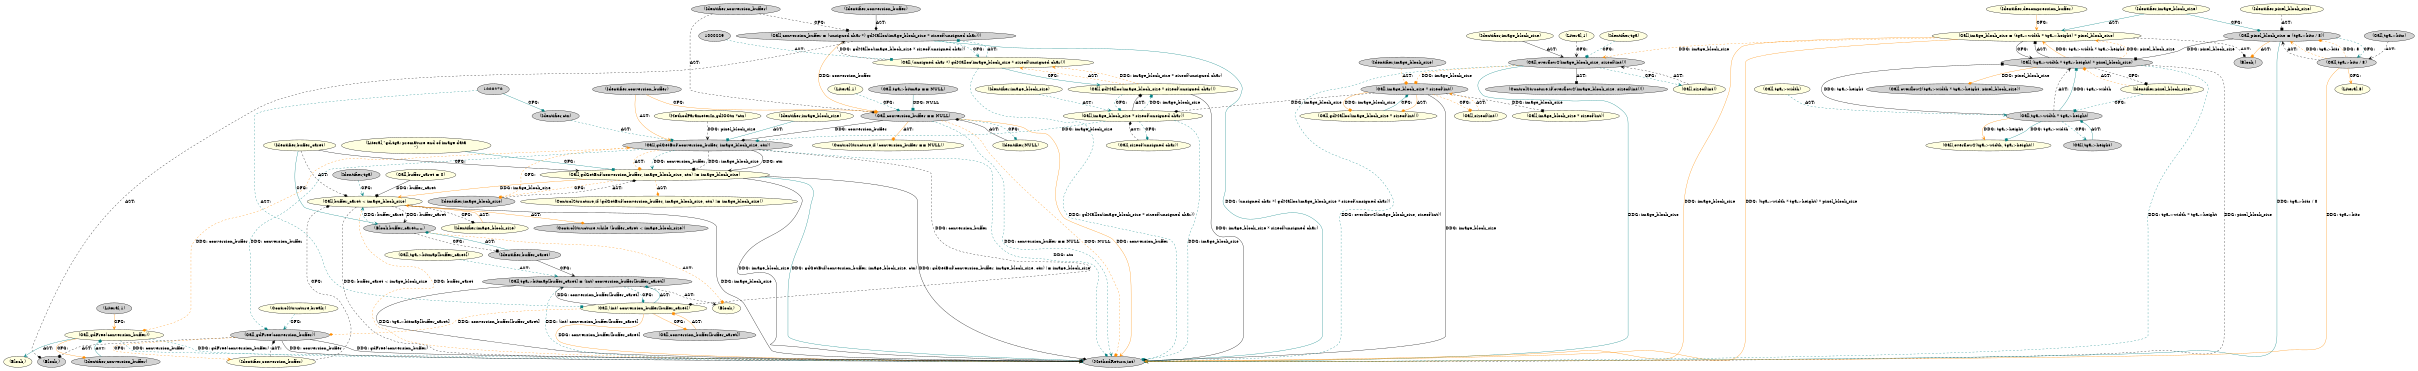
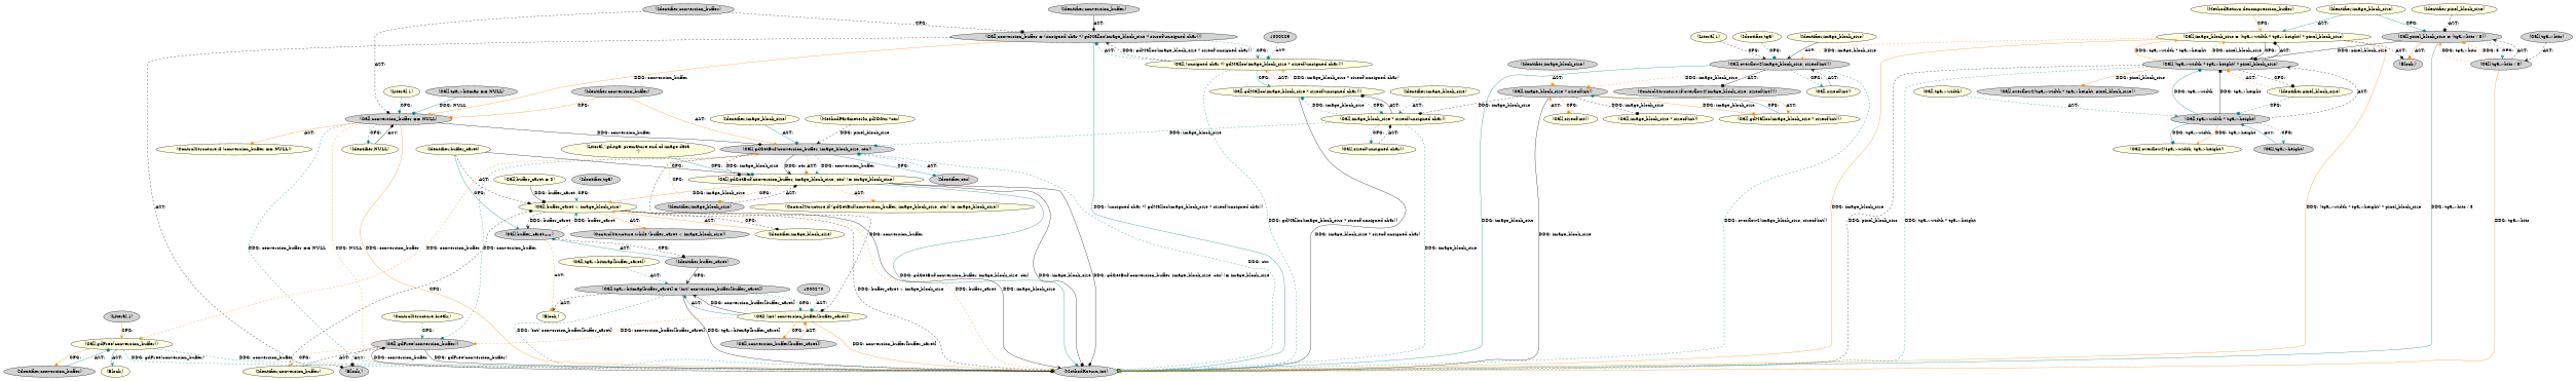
  digraph {
    node [fillcolor=lightyellow style=filled]
    edge [arrowhead=vee color=teal style=dashed]
    n1 [fillcolor=lightgrey label="(Call,conversion_buffer = (unsigned char *) gdMalloc(image_block_size * sizeof(unsigned char)))"]
    n2 [label="(Call,(unsigned char *) gdMalloc(image_block_size * sizeof(unsigned char)))"]
    n3 [fillcolor=lightgrey label="(Call,conversion_buffer == NULL)"]
    n4 [fillcolor=lightgrey label="(Block,)"]
    n5 [fillcolor=lightgrey label="(MethodReturn,int)"]
    n6 [label="(Call,gdMalloc(image_block_size * sizeof(unsigned char)))"]
    n7 [fillcolor=lightgrey label="(Call,gdGetBuf(conversion_buffer, image_block_size, ctx))"]
    n8 [label="(ControlStructure,if (conversion_buffer == NULL))"]
    n9 [label="(Identifier,NULL)"]
    n10 [label="(Call,image_block_size * sizeof(unsigned char))"]
    n11 [label="(Call,sizeof(unsigned char))"]
    n12 [label="(Call,gdGetBuf(conversion_buffer, image_block_size, ctx) != image_block_size)"]
    n13 [label="(Call,gdFree(conversion_buffer))"]
    n14 [label="(Call,(int) conversion_buffer[buffer_caret])"]
    n15 [fillcolor=lightgrey label="(Call,gdFree(conversion_buffer))"]
    n16 [fillcolor=lightgrey label="(Identifier,ctx)"]
    n17 [fillcolor=lightgrey label="(Call,image_block_size * sizeof(int))"]
    n18 [label="(Call,image_block_size * sizeof(int))"]
    n19 [label="(Call,gdMalloc(image_block_size * sizeof(int)))"]
    n20 [label="(Call,sizeof(int))"]
    n21 [fillcolor=lightgrey label="(Call,overflow2(image_block_size, sizeof(int)))"]
    n22 [label="(Call,sizeof(int))"]
    n23 [fillcolor=lightgrey label="(ControlStructure,if(overflow2(image_block_size, sizeof(int))))"]
    n24 [label="(Call,image_block_size = (tga->width * tga->height) * pixel_block_size)"]
    n25 [fillcolor=lightgrey label="(Call,(tga->width * tga->height) * pixel_block_size)"]
    n26 [fillcolor=lightgrey label="(Block,)"]
    n27 [fillcolor=lightgrey label="(Call,overflow2(tga->width * tga->height, pixel_block_size))"]
    n28 [label="(Identifier,pixel_block_size)"]
    n29 [fillcolor=lightgrey label="(Call,tga->width * tga->height)"]
    n30 [fillcolor=lightgrey label="(Call,tga->height)"]
    n31 [label="(Call,overflow2(tga->width, tga->height))"]
    n32 [fillcolor=lightgrey label="(Call,pixel_block_size = (tga->bits / 8))"]
    n33 [fillcolor=lightgrey label="(Call,tga->bits / 8)"]
-   n34 [label="(Literal,8)"]
    n35 [label="(Call,buffer_caret < image_block_size)"]
    n36 [fillcolor=lightgrey label="(Identifier,image_block_size)"]
    n37 [label="(ControlStructure,if (gdGetBuf(conversion_buffer, image_block_size, ctx) != image_block_size))"]
    n38 [fillcolor=lightgrey label="(Identifier,conversion_buffer)"]
    n39 [label="(Block,)"]
    n40 [fillcolor=lightgrey label="(Call,tga->bitmap[buffer_caret] = (int) conversion_buffer[buffer_caret])"]
    n41 [fillcolor=lightgrey label="(Call,conversion_buffer[buffer_caret])"]
    n42 [label="(Identifier,conversion_buffer)"]
-   n43 [fillcolor=lightgrey label="(Block,buffer_caret++)"]
+   n43 [fillcolor=lightgrey label="(Call,buffer_caret++)"]
    n44 [label="(Identifier,image_block_size)"]
    n45 [fillcolor=lightgrey label="(ControlStructure,while (buffer_caret < image_block_size))"]
    n46 [fillcolor=lightgrey label="(Identifier,buffer_caret)"]
    n47 [label="(Block,)"]
    n48 [fillcolor=lightgrey label="(Identifier,image_block_size)"]
    n49 [label="(Literal,1)"]
    n50 [fillcolor=lightgrey label="(Call,tga->bits)"]
    n51 [label="(MethodParameterIn,gdIOCtx *ctx)"]
    n52 [label="(Identifier,image_block_size)"]
    n53 [fillcolor=lightgrey label="(Identifier,conversion_buffer)"]
    n54 [label="(Literal,1)"]
    n55 [label="(Call,tga->bitmap[buffer_caret])"]
    n56 [label="(Identifier,image_block_size)"]
    n57 [label="(Identifier,image_block_size)"]
    n58 [fillcolor=lightgrey label="(Identifier,conversion_buffer)"]
    n59 [label="(Identifier,pixel_block_size)"]
    n60 [label="(Literal,\"gd-tga: premature end of image data\n\")"]
-   n61 [label="(Identifier,decompression_buffer)"]
+   n61 [label="(MethodReturn,decompression_buffer)"]
    n62 [label="(Identifier,buffer_caret)"]
    n63 [fillcolor=lightgrey label="(Identifier,tga)"]
    n64 [label="(ControlStructure,break;)"]
    n65 [fillcolor=lightgrey label="(Identifier,conversion_buffer)"]
    n66 [fillcolor=lightgrey label="(Call,tga->bitmap == NULL)"]
    n67 [label="(Identifier,image_block_size)"]
    n68 [label="(Call,tga->width)"]
    n69 [label="(Identifier,tga)"]
    n70 [label="(Call,buffer_caret = 0)"]
    n71 [fillcolor=lightgrey label="(Literal,1)"]
    1000229 [fillcolor=lightgrey]
    1000270 [fillcolor=lightgrey]
    n1 -> n2 [label="CFG: "]
    n1 -> n3 [color=darkorange label="DDG: conversion_buffer" style=solid]
    n1 -> n4 [arrowhead=diamond color=black label="AST: "]
    n1 -> n5 [arrowhead=box label="DDG: (unsigned char *) gdMalloc(image_block_size * sizeof(unsigned char))" style=solid]
    n2 -> n1 [arrowhead=box label="AST: "]
    n2 -> n1 [color=black label="DDG: gdMalloc(image_block_size * sizeof(unsigned char))"]
    n2 -> n5 [arrowhead=diamond label="DDG: gdMalloc(image_block_size * sizeof(unsigned char))"]
    n2 -> n6 [label="CFG: " style=solid]
    n3 -> n5 [color=darkorange label="DDG: conversion_buffer" style=solid]
    n3 -> n5 [label="DDG: conversion_buffer == NULL"]
    n3 -> n5 [arrowhead=box color=darkorange label="DDG: NULL"]
    n3 -> n7 [arrowhead=diamond color=black label="DDG: conversion_buffer" style=solid]
    n3 -> n8 [arrowhead=box color=darkorange label="AST: " style=solid]
    n3 -> n9 [arrowhead=diamond label="CFG: "]
    n6 -> n2 [color=darkorange label="AST: "]
    n6 -> n2 [color=darkorange label="DDG: image_block_size * sizeof(unsigned char)"]
    n6 -> n5 [color=black label="DDG: image_block_size * sizeof(unsigned char)" style=solid]
    n6 -> n10 [arrowhead=diamond label="CFG: "]
    n7 -> n5 [arrowhead=diamond label="DDG: ctx"]
    n7 -> n12 [arrowhead=box color=darkorange label="AST: "]
    n7 -> n12 [label="DDG: conversion_buffer"]
    n7 -> n12 [arrowhead=box color=black label="DDG: image_block_size"]
    n7 -> n12 [color=black label="DDG: ctx" style=solid]
    n7 -> n13 [arrowhead=diamond color=darkorange label="DDG: conversion_buffer"]
    n7 -> n14 [arrowhead=diamond color=black label="DDG: conversion_buffer"]
    n7 -> n15 [arrowhead=diamond label="DDG: conversion_buffer"]
-   1000270 -> n16 [arrowhead=diamond label="CFG: " style=solid]
+   n7 -> n16 [arrowhead=diamond label="CFG: " style=solid]
    n9 -> n3 [arrowhead=diamond color=black label="AST: " style=solid]
    n10 -> n5 [arrowhead=box label="DDG: image_block_size"]
    n10 -> n6 [arrowhead=box color=black label="AST: " style=solid]
    n10 -> n6 [arrowhead=box label="DDG: image_block_size"]
    n10 -> n7 [arrowhead=diamond label="DDG: image_block_size"]
    n10 -> n11 [arrowhead=diamond label="CFG: "]
    n11 -> n10 [arrowhead=diamond color=black label="AST: "]
    n12 -> n5 [arrowhead=diamond color=black label="DDG: gdGetBuf(conversion_buffer, image_block_size, ctx) != image_block_size" style=solid]
    n12 -> n5 [arrowhead=diamond label="DDG: gdGetBuf(conversion_buffer, image_block_size, ctx)" style=solid]
    n12 -> n5 [arrowhead=box color=black label="DDG: image_block_size" style=solid]
    n12 -> n35 [color=darkorange label="DDG: image_block_size" style=solid]
    n12 -> n36 [arrowhead=box color=darkorange label="CFG: "]
    n12 -> n37 [arrowhead=diamond color=darkorange label="AST: "]
    n13 -> n5 [arrowhead=box label="DDG: gdFree(conversion_buffer)"]
    n13 -> n5 [arrowhead=box label="DDG: conversion_buffer"]
    n13 -> n38 [arrowhead=diamond color=darkorange label="CFG: " style=solid]
    n13 -> n39 [label="AST: " style=solid]
    n14 -> n5 [color=darkorange label="DDG: conversion_buffer[buffer_caret]" style=solid]
    n14 -> n15 [arrowhead=diamond color=darkorange label="DDG: conversion_buffer[buffer_caret]"]
    n14 -> n40 [arrowhead=diamond label="AST: " style=solid]
    n14 -> n40 [color=black label="DDG: conversion_buffer[buffer_caret]" style=solid]
    n14 -> n41 [arrowhead=diamond color=darkorange label="CFG: " style=solid]
    n15 -> n4 [arrowhead=box color=black label="AST: "]
    n15 -> n5 [arrowhead=diamond color=black label="DDG: gdFree(conversion_buffer)" style=solid]
    n15 -> n5 [arrowhead=diamond color=black label="DDG: conversion_buffer" style=solid]
    n15 -> n42 [color=darkorange label="CFG: "]
    n16 -> n7 [arrowhead=box label="AST: "]
    n17 -> n5 [arrowhead=box color=black label="DDG: image_block_size" style=solid]
    n17 -> n10 [arrowhead=diamond color=black label="DDG: image_block_size"]
    n17 -> n18 [arrowhead=box color=black label="DDG: image_block_size"]
    n17 -> n19 [arrowhead=diamond color=darkorange label="AST: " style=solid]
    n17 -> n19 [arrowhead=box color=darkorange label="DDG: image_block_size" style=solid]
    n17 -> n20 [arrowhead=box color=darkorange label="CFG: "]
    n19 -> n17 [arrowhead=diamond label="CFG: " style=solid]
    n20 -> n17 [color=darkorange label="AST: "]
    n21 -> n5 [arrowhead=box label="DDG: image_block_size" style=solid]
    n21 -> n5 [arrowhead=diamond label="DDG: overflow2(image_block_size, sizeof(int))"]
    n21 -> n17 [arrowhead=box color=darkorange label="DDG: image_block_size"]
    n21 -> n22 [label="CFG: "]
    n21 -> n23 [arrowhead=box color=black label="AST: " style=solid]
    n22 -> n21 [color=black label="AST: "]
    n24 -> n5 [color=darkorange label="DDG: image_block_size" style=solid]
    n24 -> n5 [arrowhead=diamond color=darkorange label="DDG: (tga->width * tga->height) * pixel_block_size" style=solid]
    n24 -> n21 [color=darkorange label="DDG: image_block_size"]
    n24 -> n25 [color=black label="CFG: " style=solid]
    n24 -> n26 [arrowhead=diamond color=black label="AST: "]
    n25 -> n5 [color=black label="DDG: pixel_block_size"]
    n25 -> n5 [label="DDG: tga->width * tga->height"]
    n25 -> n24 [arrowhead=box color=black label="AST: " style=solid]
    n25 -> n24 [color=darkorange label="DDG: tga->width * tga->height" style=solid]
    n25 -> n24 [color=darkorange label="DDG: pixel_block_size"]
    n25 -> n27 [arrowhead=diamond color=darkorange label="DDG: pixel_block_size" style=solid]
    n25 -> n28 [arrowhead=box color=black label="CFG: "]
    n28 -> n25 [arrowhead=box color=darkorange label="AST: "]
    n28 -> n29 [arrowhead=box label="CFG: "]
    n29 -> n25 [color=black label="AST: "]
    n29 -> n25 [arrowhead=box label="DDG: tga->width" style=solid]
    n29 -> n25 [arrowhead=box color=black label="DDG: tga->height" style=solid]
    n29 -> n30 [label="CFG: "]
    n29 -> n31 [arrowhead=box label="DDG: tga->width" style=solid]
    n29 -> n31 [color=darkorange label="DDG: tga->height" style=solid]
    n30 -> n29 [arrowhead=diamond label="AST: " style=solid]
    n32 -> n5 [label="DDG: tga->bits / 8" style=solid]
    n32 -> n25 [arrowhead=box color=black label="DDG: pixel_block_size" style=solid]
    n32 -> n26 [arrowhead=box color=darkorange label="AST: " style=solid]
    n32 -> n33 [label="CFG: "]
    n33 -> n5 [color=darkorange label="DDG: tga->bits" style=solid]
    n33 -> n32 [color=black label="AST: "]
    n33 -> n32 [color=darkorange label="DDG: tga->bits"]
    n33 -> n32 [arrowhead=diamond color=darkorange label="DDG: 8"]
-   n33 -> n34 [color=darkorange label="CFG: " style=solid]
    n35 -> n5 [arrowhead=diamond color=black label="DDG: buffer_caret < image_block_size"]
    n35 -> n5 [color=darkorange label="DDG: buffer_caret"]
    n35 -> n5 [color=black label="DDG: image_block_size" style=solid]
    n35 -> n43 [color=black label="DDG: buffer_caret"]
    n35 -> n44 [arrowhead=diamond color=black label="CFG: "]
    n35 -> n45 [arrowhead=diamond color=darkorange label="AST: " style=solid]
    n36 -> n7 [color=darkorange label="CFG: "]
    n36 -> n12 [arrowhead=diamond color=black label="AST: "]
    n38 -> n13 [arrowhead=box label="AST: " style=solid]
    n40 -> n5 [label="DDG: (int) conversion_buffer[buffer_caret]"]
    n40 -> n5 [color=black label="DDG: tga->bitmap[buffer_caret]" style=solid]
    n40 -> n14 [arrowhead=diamond label="CFG: "]
    n40 -> n47 [color=black label="AST: "]
    n41 -> n14 [arrowhead=box color=darkorange label="AST: " style=solid]
    n42 -> n15 [arrowhead=diamond color=black label="AST: "]
    n42 -> n35 [arrowhead=diamond color=black label="CFG: "]
    n43 -> n35 [label="DDG: buffer_caret"]
    n43 -> n46 [arrowhead=box color=black label="CFG: "]
    n43 -> n47 [arrowhead=box color=darkorange label="AST: "]
    n44 -> n35 [color=darkorange label="AST: " style=solid]
    n46 -> n40 [color=black label="CFG: " style=solid]
    n46 -> n43 [arrowhead=diamond label="AST: " style=solid]
    n48 -> n17 [arrowhead=box color=darkorange label="AST: "]
    n49 -> n3 [arrowhead=diamond label="CFG: "]
    n50 -> n33 [color=black label="AST: "]
    n51 -> n7 [color=black label="DDG: pixel_block_size"]
    n52 -> n21 [color=black label="AST: " style=solid]
    n53 -> n1 [arrowhead=box color=black label="CFG: "]
    n53 -> n3 [arrowhead=diamond color=black label="AST: "]
    n54 -> n21 [color=black label="CFG: "]
    n55 -> n40 [label="AST: "]
    n56 -> n24 [label="AST: " style=solid]
    n56 -> n32 [arrowhead=diamond label="CFG: " style=solid]
    n57 -> n10 [label="AST: "]
    n58 -> n1 [arrowhead=diamond color=black label="AST: " style=solid]
    n59 -> n32 [arrowhead=box color=black label="AST: "]
    n60 -> n12 [arrowhead=box label="CFG: " style=solid]
    n61 -> n24 [color=darkorange label="CFG: " style=solid]
    n62 -> n12 [color=black label="CFG: " style=solid]
    n62 -> n35 [arrowhead=diamond color=black label="AST: "]
    n62 -> n43 [label="CFG: " style=solid]
    n63 -> n35 [label="CFG: "]
    n64 -> n15 [label="CFG: "]
    n65 -> n3 [arrowhead=box color=darkorange label="CFG: " style=solid]
    n65 -> n7 [color=darkorange label="AST: " style=solid]
    n66 -> n3 [arrowhead=box label="DDG: NULL" style=solid]
    n67 -> n7 [arrowhead=box label="AST: " style=solid]
    n68 -> n29 [label="AST: "]
    n69 -> n21 [arrowhead=box label="CFG: "]
    n70 -> n35 [arrowhead=box color=black label="DDG: buffer_caret" style=solid]
    n71 -> n13 [color=darkorange label="CFG: " style=solid]
    1000229 -> n2 [arrowhead=box label="AST: "]
    1000270 -> n14 [arrowhead=box label="AST: "]
  }
